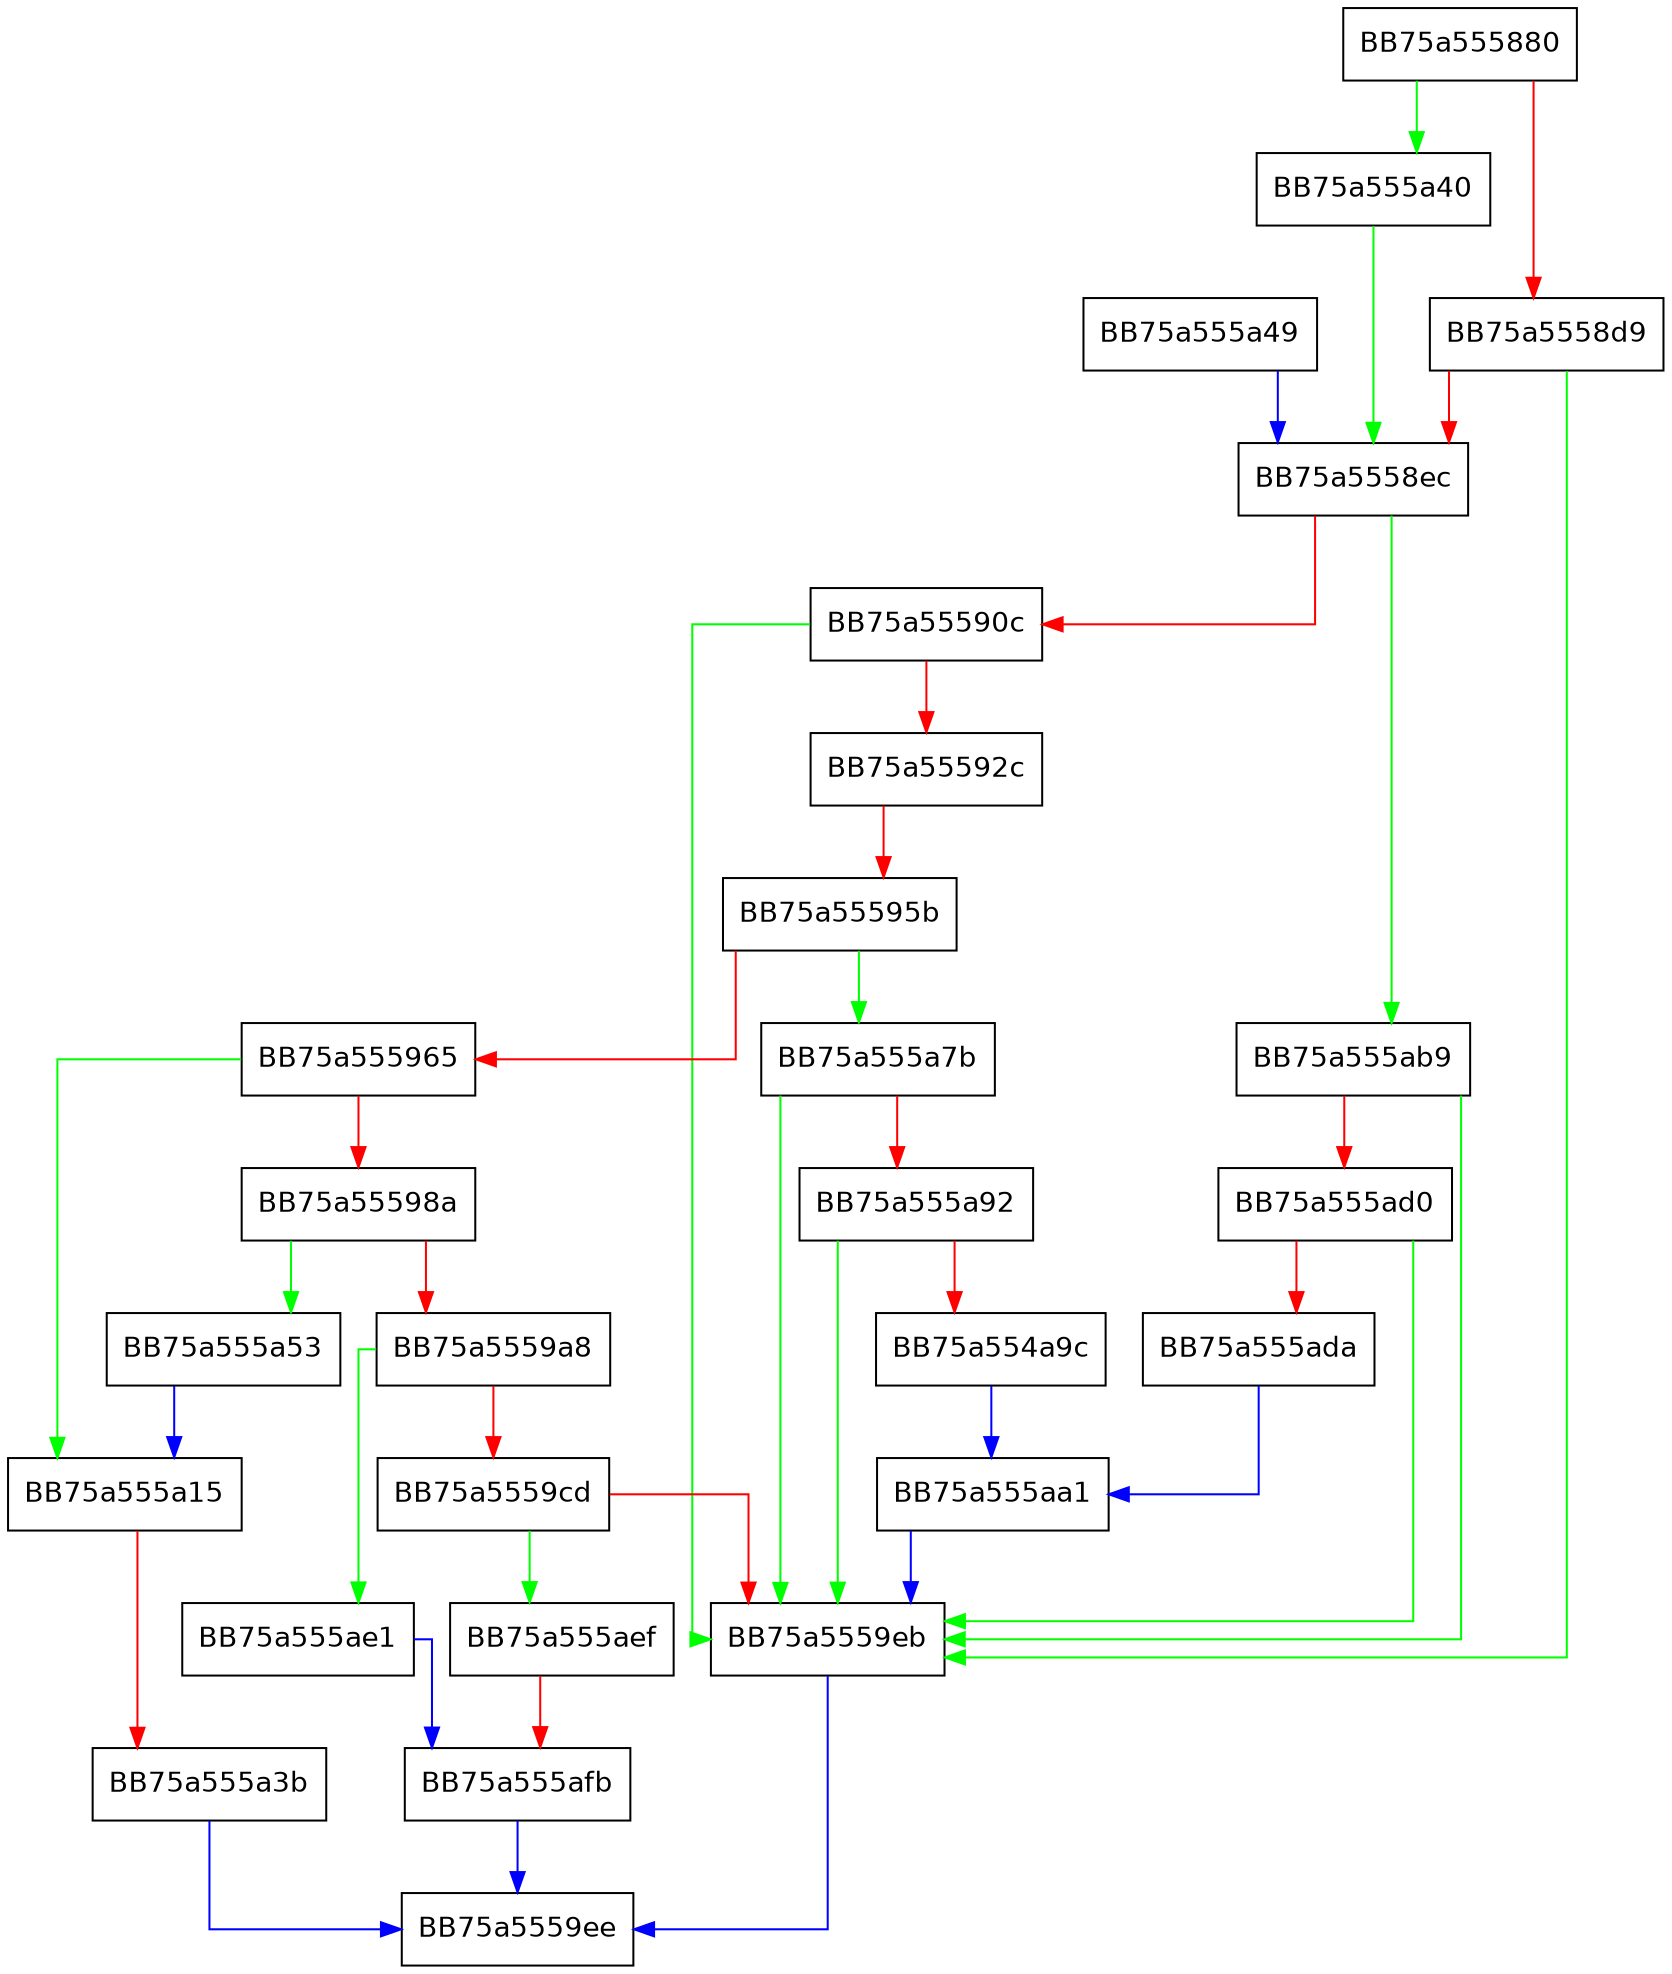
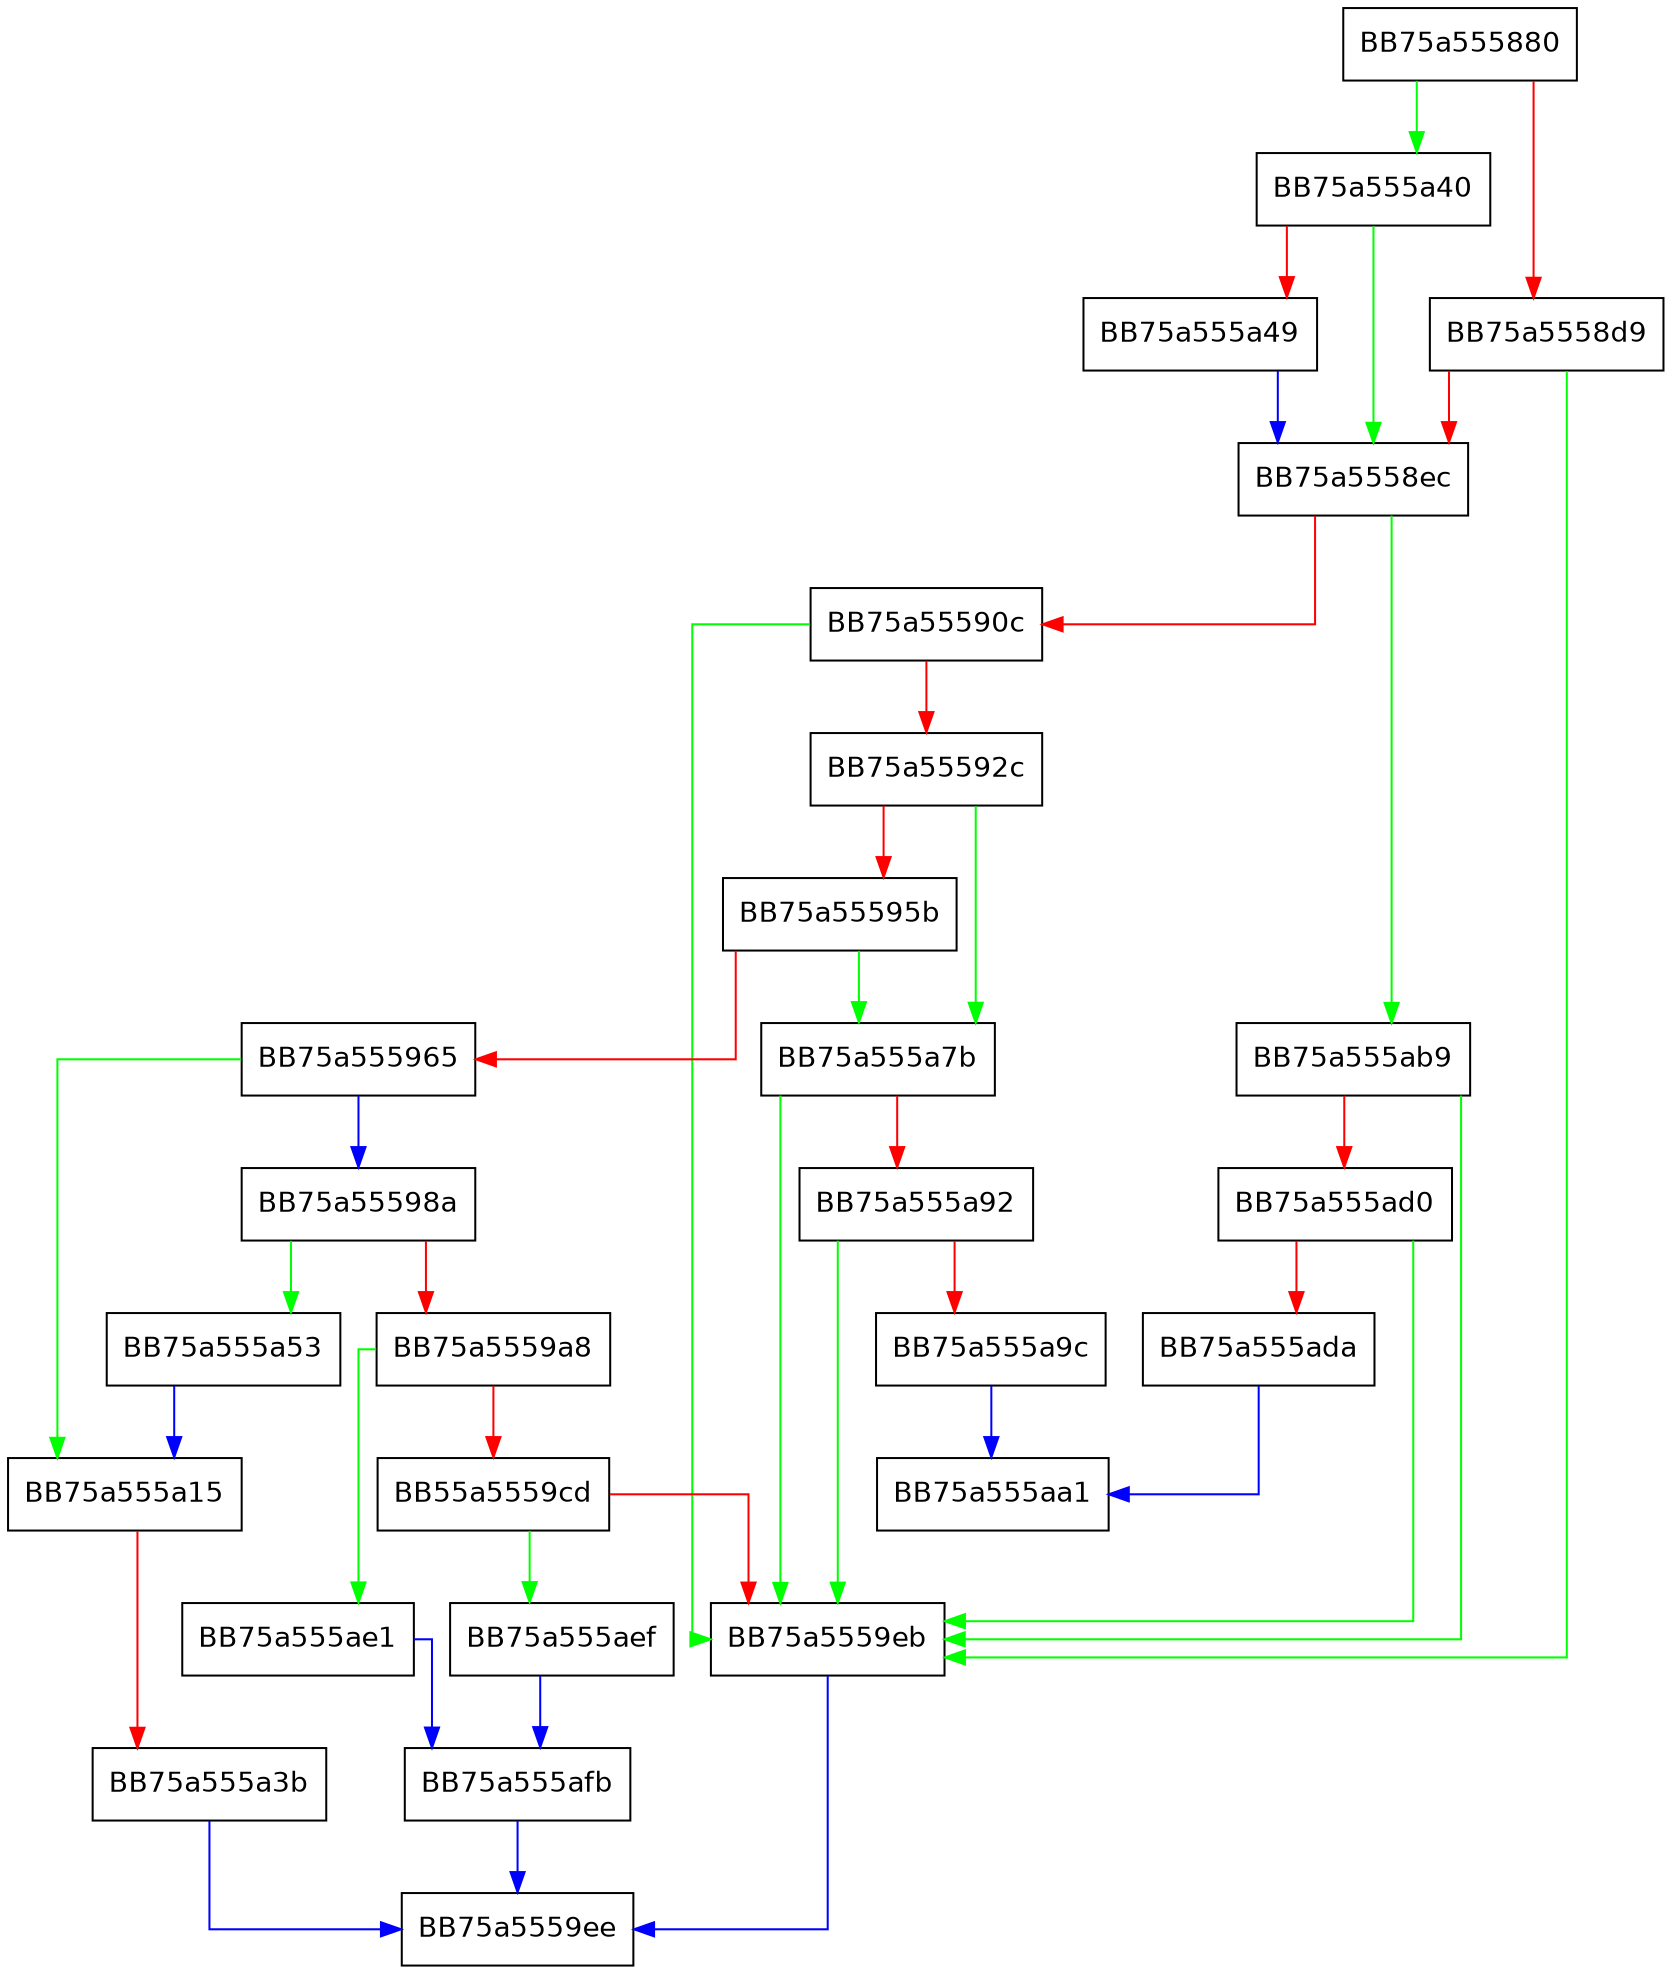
  digraph {
    fontname="DejaVu Sans"
    splines=ortho
    node [fontname="DejaVu Sans" shape=box]
    edge [color=red fontname="DejaVu Sans"]
    BB75a555880
    BB75a555a40
    BB75a5558d9
    BB75a5558ec
    BB75a555a49
    BB75a5559eb
    BB75a555ab9
    BB75a55590c
    BB75a5559ee
    BB75a555ad0
    BB75a55592c
    BB75a555ada
    BB75a555a7b
    BB75a55595b
    BB75a555a92
    BB75a555965
-   BB75a555a9c [label=BB75a554a9c]
+   BB75a555a9c
    BB75a555a15
    BB75a55598a
    BB75a555a3b
    BB75a555a53
    BB75a5559a8
    BB75a555ae1
-   BB75a5559cd
+   BB75a5559cd [label=BB55a5559cd]
    BB75a555afb
    BB75a555aef
    BB75a555aa1
    BB75a555880 -> BB75a555a40 [color=green]
    BB75a555880 -> BB75a5558d9
    BB75a555a40 -> BB75a5558ec [color=green]
+   BB75a555a40 -> BB75a555a49
    BB75a5558d9 -> BB75a5558ec
    BB75a5558d9 -> BB75a5559eb [color=green]
    BB75a5558ec -> BB75a555ab9 [color=green]
    BB75a5558ec -> BB75a55590c
    BB75a555a49 -> BB75a5558ec [color=blue]
    BB75a5559eb -> BB75a5559ee [color=blue]
    BB75a555ab9 -> BB75a5559eb [color=green]
    BB75a555ab9 -> BB75a555ad0
    BB75a55590c -> BB75a5559eb [color=green]
    BB75a55590c -> BB75a55592c
    BB75a555ad0 -> BB75a5559eb [color=green]
    BB75a555ad0 -> BB75a555ada
+   BB75a55592c -> BB75a555a7b [color=green]
    BB75a55592c -> BB75a55595b
    BB75a555ada -> BB75a555aa1 [color=blue]
    BB75a555a7b -> BB75a5559eb [color=green]
    BB75a555a7b -> BB75a555a92
    BB75a55595b -> BB75a555a7b [color=green]
    BB75a55595b -> BB75a555965
    BB75a555a92 -> BB75a5559eb [color=green]
    BB75a555a92 -> BB75a555a9c
    BB75a555965 -> BB75a555a15 [color=green]
-   BB75a555965 -> BB75a55598a
+   BB75a555965 -> BB75a55598a [color=blue]
    BB75a555a9c -> BB75a555aa1 [color=blue]
    BB75a555a15 -> BB75a555a3b
    BB75a55598a -> BB75a555a53 [color=green]
    BB75a55598a -> BB75a5559a8
    BB75a555a3b -> BB75a5559ee [color=blue]
    BB75a555a53 -> BB75a555a15 [color=blue]
    BB75a5559a8 -> BB75a555ae1 [color=green]
    BB75a5559a8 -> BB75a5559cd
    BB75a555ae1 -> BB75a555afb [color=blue]
    BB75a5559cd -> BB75a5559eb
    BB75a5559cd -> BB75a555aef [color=green]
    BB75a555afb -> BB75a5559ee [color=blue]
-   BB75a555aef -> BB75a555afb
-   BB75a555aa1 -> BB75a5559eb [color=blue]
+   BB75a555aef -> BB75a555afb [color=blue]
  }
